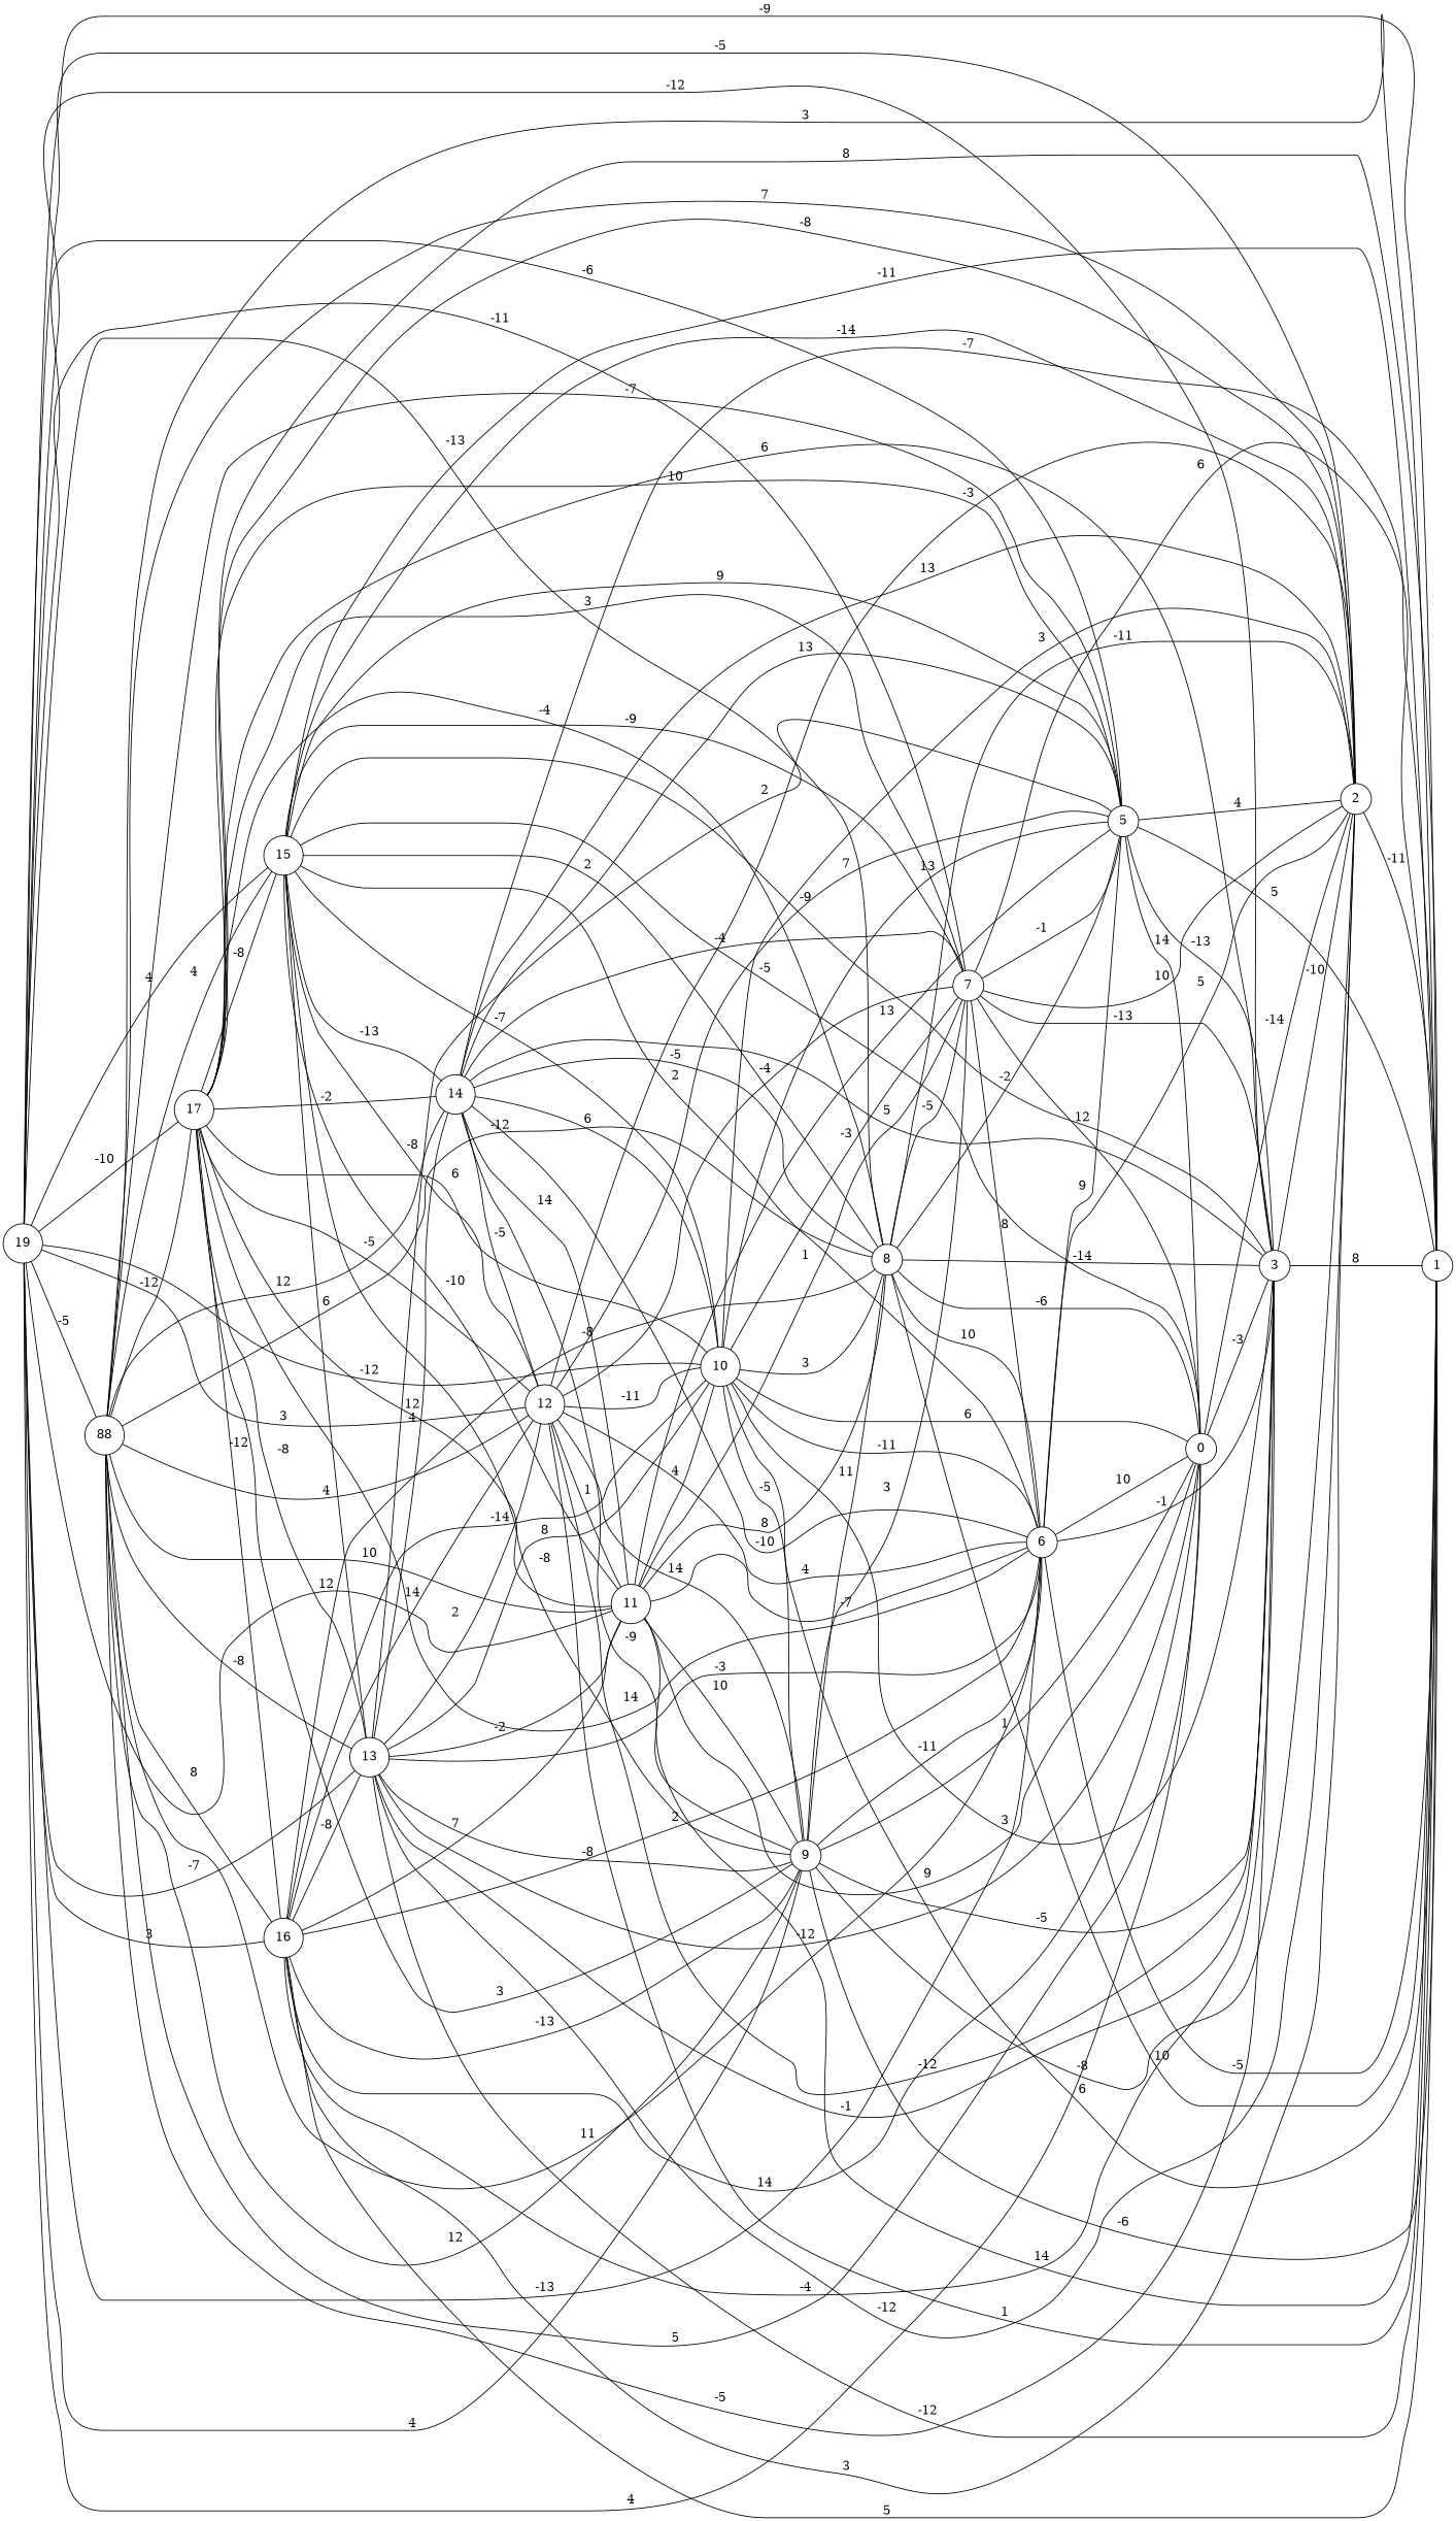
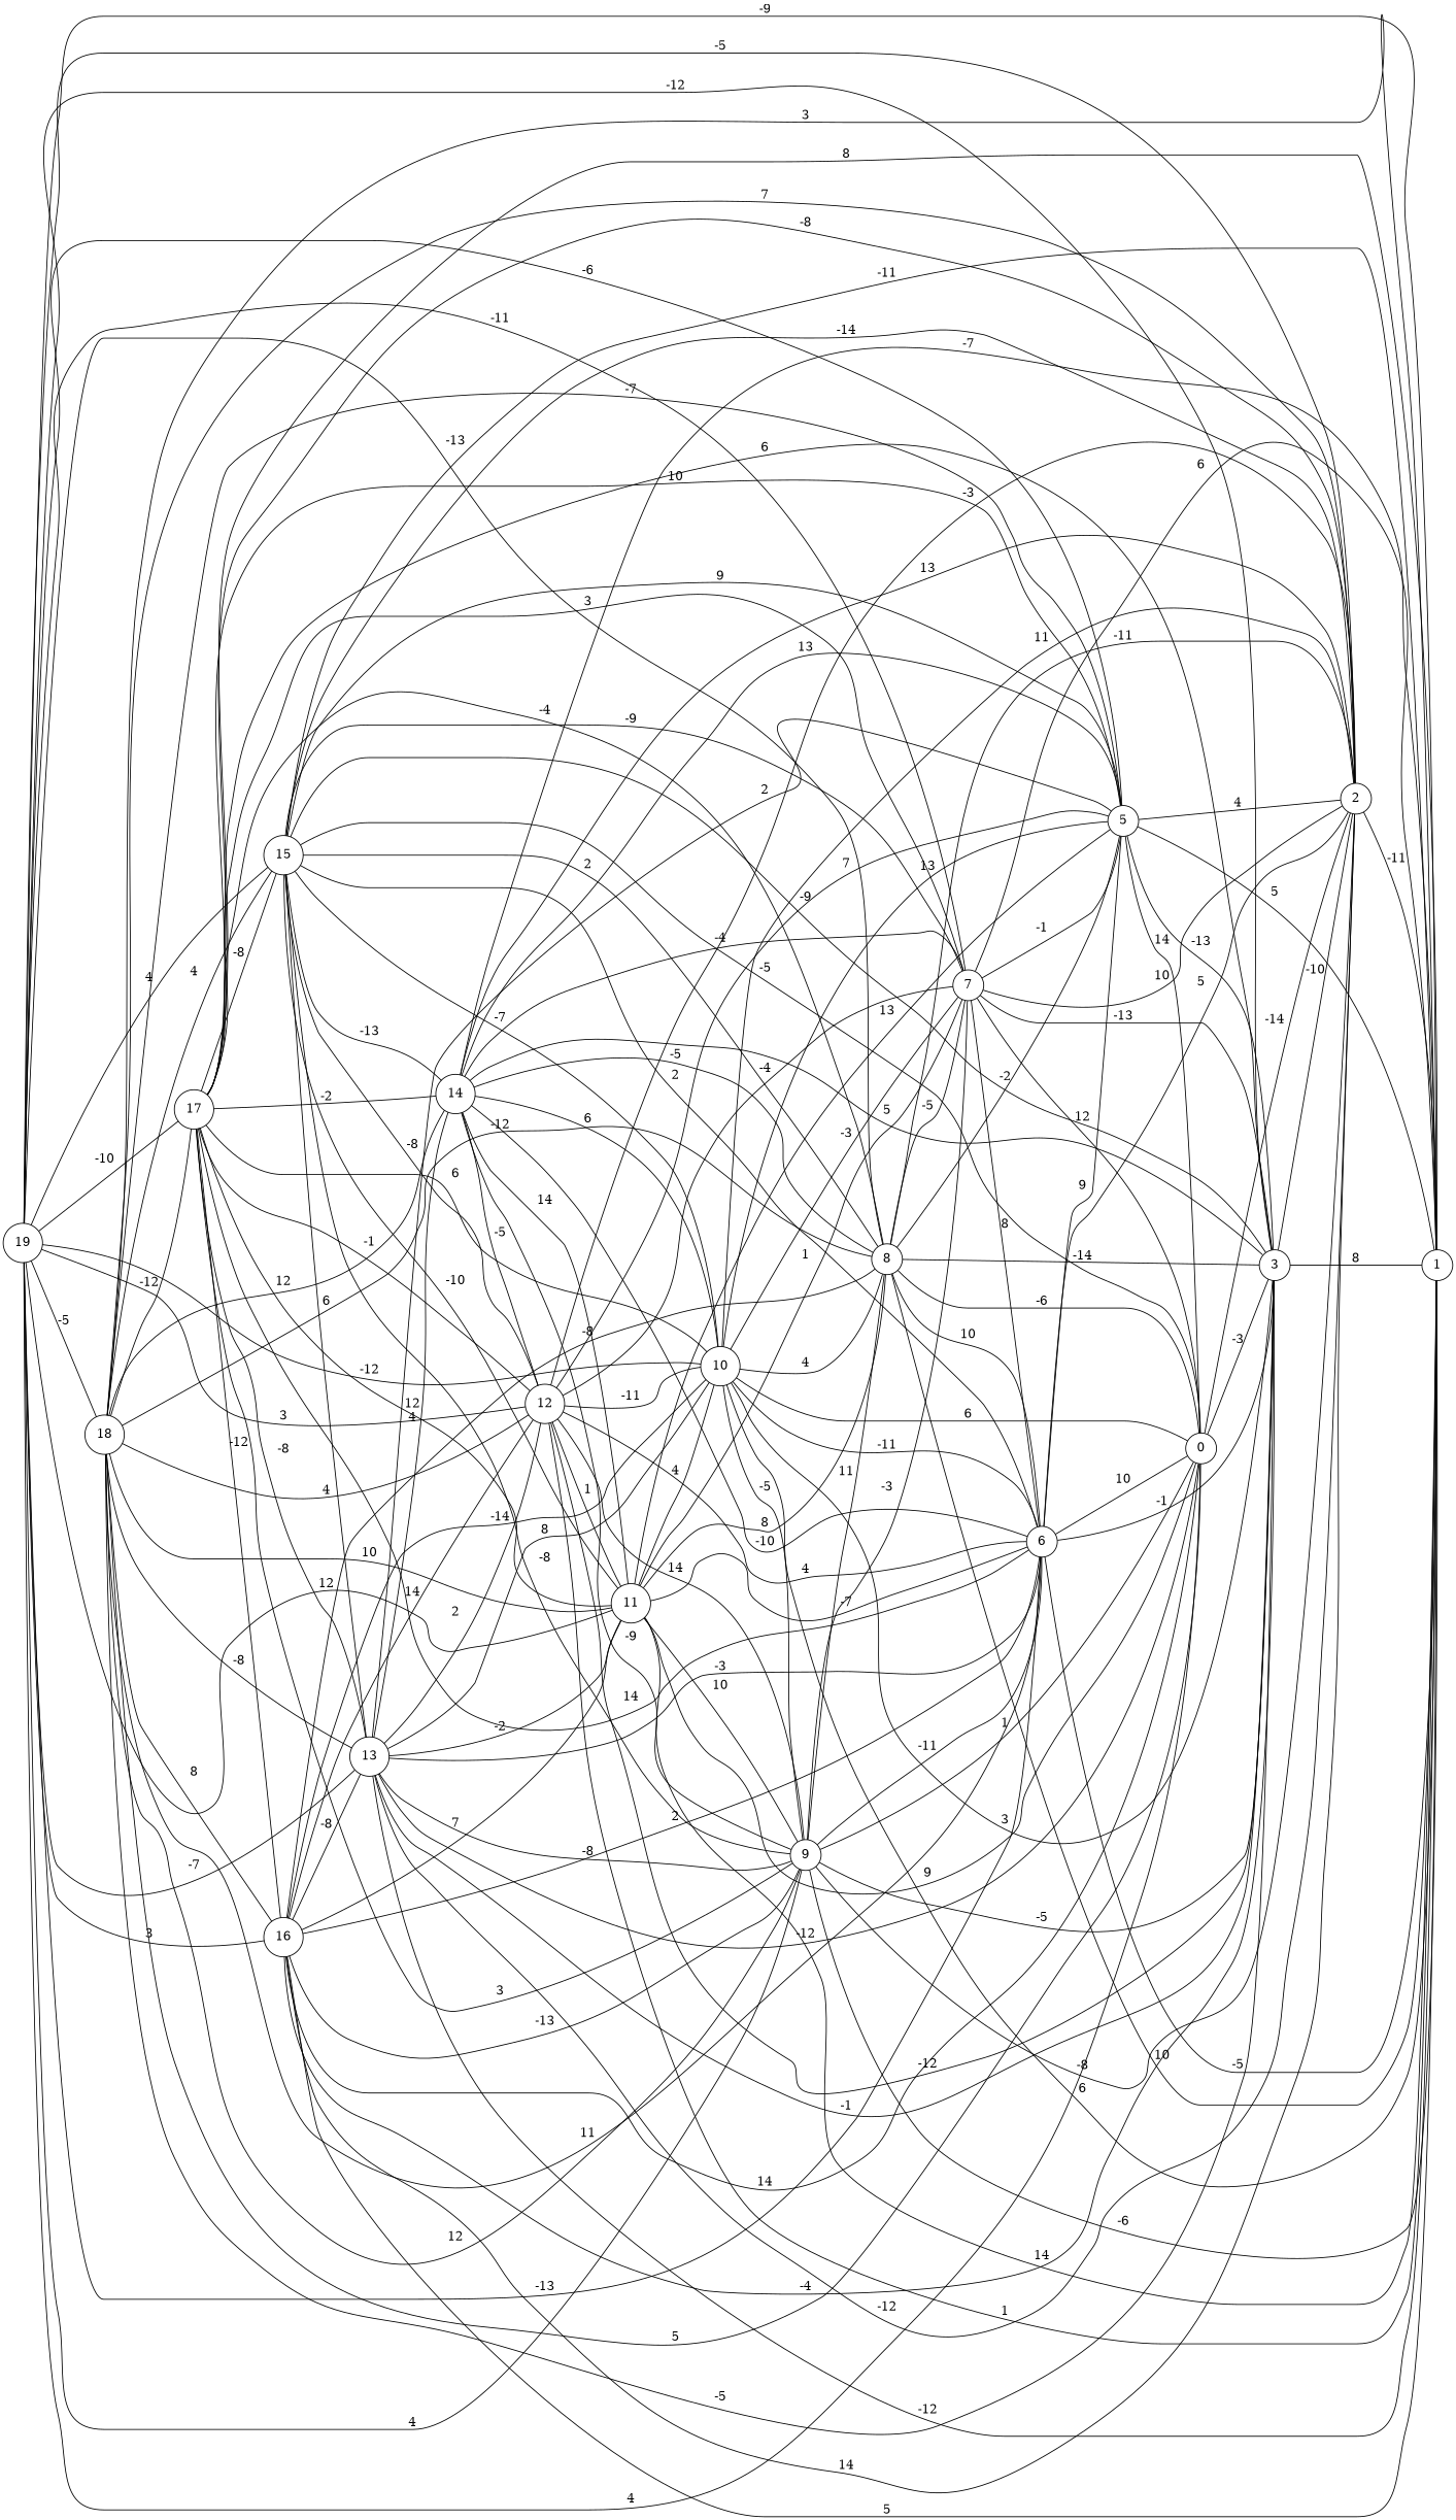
  graph {
    fontname="Helvetica,Arial,sans-serif"
    rankdir=LR
    node [shape=circle]
    19
    1
    2
    3
    n5 [label=0]
    5
    6
    7
    8
    9
    10
    11
    12
    13
    15
    16
    17
-   18 [label=88]
+   18
    14
    19 -- 1 [label=-9]
    19 -- 2 [label=-5]
    19 -- 3 [label=-12]
    19 -- n5 [label=4]
    19 -- 5 [label=-6]
    19 -- 6 [label=-13]
    19 -- 7 [label=-11]
    19 -- 8 [label=-13]
    19 -- 9 [label=4]
    19 -- 10 [label=-12]
    19 -- 11 [label=12]
    19 -- 12 [label=3]
    19 -- 13 [label=-7]
    19 -- 15 [label=4]
    19 -- 16 [label=3]
    19 -- 17 [label=-10]
    19 -- 18 [label=-5]
    2 -- 1 [label=-11]
    3 -- 1 [label=8]
    3 -- 2 [label=-10]
    n5 -- 2 [label=-14]
    n5 -- 3 [label=-3]
    5 -- 1 [label=5]
    5 -- 2 [label=4]
    5 -- 3 [label=-13]
    5 -- n5 [label=14]
    6 -- 1 [label=-5]
    6 -- 2 [label=5]
    6 -- 3 [label=-1]
    6 -- n5 [label=10]
    6 -- 5 [label=9]
    7 -- 1 [label=6]
    7 -- 2 [label=10]
    7 -- 3 [label=-13]
    7 -- n5 [label=12]
    7 -- 5 [label=-1]
    7 -- 6 [label=8]
    8 -- 1 [label=10]
    8 -- 2 [label=-11]
    8 -- 3 [label=-14]
    8 -- n5 [label=-6]
    8 -- 5 [label=-2]
    8 -- 6 [label=10]
    8 -- 7 [label=-5]
    9 -- 1 [label=-6]
    9 -- 2 [label=-8]
    9 -- 3 [label=-5]
    9 -- n5 [label=1]
    9 -- 6 [label=-11]
-   9 -- 7 [label=3]
+   9 -- 7 [label=-3]
    9 -- 8 [label=11]
    10 -- 1 [label=6]
-   10 -- 2 [label=3]
+   10 -- 2 [label=11]
    10 -- 3 [label=3]
    10 -- n5 [label=6]
    10 -- 5 [label=13]
    10 -- 6 [label=-11]
    10 -- 7 [label=-3]
-   10 -- 8 [label=3]
+   10 -- 8 [label=4]
    10 -- 9 [label=-5]
    11 -- 1 [label=14]
    11 -- n5 [label=9]
    11 -- 5 [label=13]
    11 -- 6 [label=-7]
    11 -- 7 [label=1]
    11 -- 8 [label=8]
    11 -- 9 [label=10]
    11 -- 10 [label=4]
    12 -- 1 [label=1]
    12 -- 2 [label=-3]
    12 -- 3 [label=-12]
    12 -- 5 [label=7]
    12 -- 6 [label=4]
    12 -- 7 [label=-4]
    12 -- 9 [label=14]
    12 -- 10 [label=-11]
    12 -- 11 [label=1]
    13 -- 1 [label=-12]
    13 -- 2 [label=-12]
    13 -- 3 [label=-1]
    13 -- n5 [label=-12]
    13 -- 5 [label=2]
    13 -- 6 [label=-3]
    13 -- 9 [label=-8]
    13 -- 10 [label=8]
    13 -- 11 [label=-2]
    13 -- 12 [label=2]
    13 -- 14 [label=4]
    15 -- 1 [label=-11]
    15 -- 2 [label=-14]
    15 -- 3 [label=-9]
    15 -- n5 [label=-5]
    15 -- 5 [label=9]
    15 -- 6 [label=2]
    15 -- 7 [label=-9]
    15 -- 8 [label=2]
    15 -- 9 [label=-8]
    15 -- 10 [label=-7]
    15 -- 11 [label=-10]
    15 -- 12 [label=-8]
    15 -- 13 [label=6]
    15 -- 14 [label=-13]
    16 -- 1 [label=5]
-   16 -- 2 [label=3]
+   16 -- 2 [label=14]
    16 -- 3 [label=-4]
    16 -- n5 [label=14]
    16 -- 6 [label=2]
    16 -- 8 [label=-8]
    16 -- 9 [label=-13]
    16 -- 10 [label=-14]
    16 -- 11 [label=7]
    16 -- 12 [label=14]
    16 -- 13 [label=-8]
    17 -- 1 [label=8]
    17 -- 2 [label=-8]
    17 -- 3 [label=6]
    17 -- 5 [label=10]
    17 -- 6 [label=14]
    17 -- 7 [label=3]
    17 -- 8 [label=-4]
    17 -- 9 [label=3]
    17 -- 10 [label=6]
    17 -- 11 [label=12]
-   17 -- 12 [label=-5]
+   17 -- 12 [label=-1]
    17 -- 13 [label=-8]
    17 -- 15 [label=-8]
    17 -- 16 [label=-12]
    17 -- 14 [label=-2]
    18 -- 1 [label=3]
    18 -- 2 [label=7]
    18 -- 3 [label=-5]
    18 -- n5 [label=5]
    18 -- 5 [label=-7]
    18 -- 6 [label=11]
    18 -- 8 [label=-12]
    18 -- 9 [label=12]
    18 -- 11 [label=10]
    18 -- 12 [label=4]
    18 -- 13 [label=-8]
    18 -- 15 [label=4]
    18 -- 16 [label=8]
    18 -- 17 [label=-12]
    18 -- 14 [label=12]
    14 -- 1 [label=-7]
    14 -- 2 [label=13]
    14 -- 3 [label=5]
    14 -- 5 [label=13]
    14 -- 6 [label=-10]
    14 -- 7 [label=-4]
    14 -- 8 [label=-5]
    14 -- 9 [label=-9]
    14 -- 10 [label=6]
    14 -- 11 [label=14]
    14 -- 12 [label=-5]
  }
